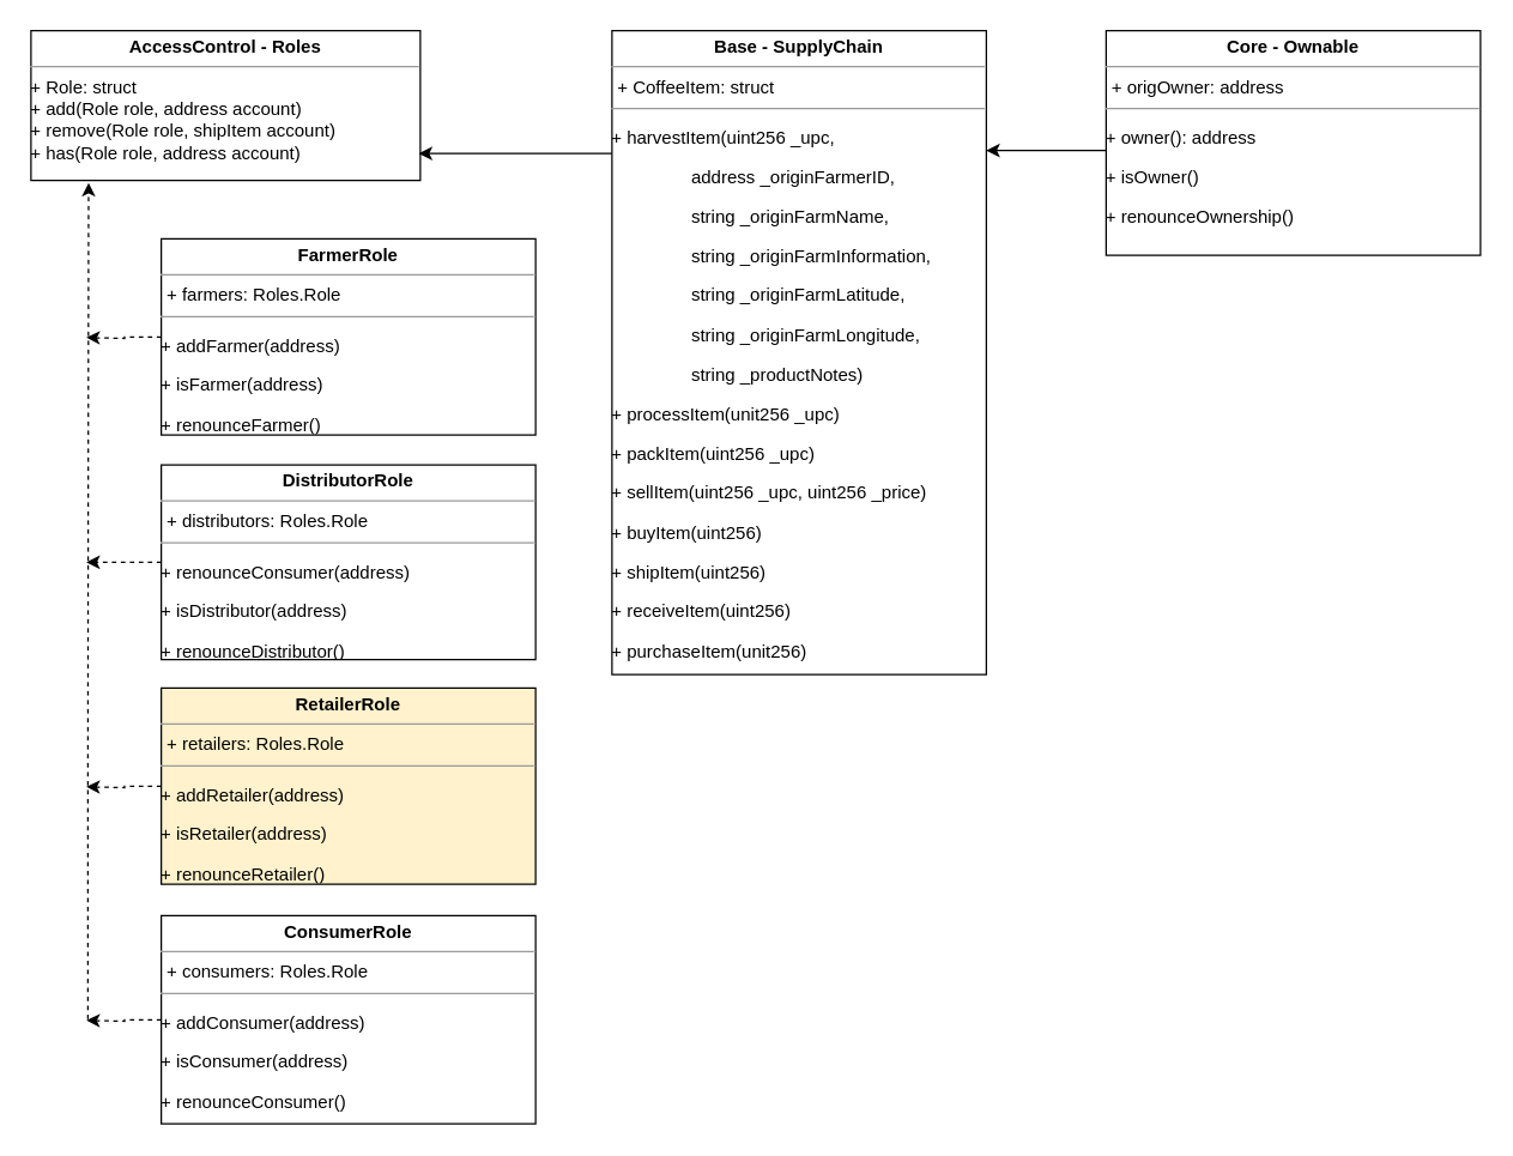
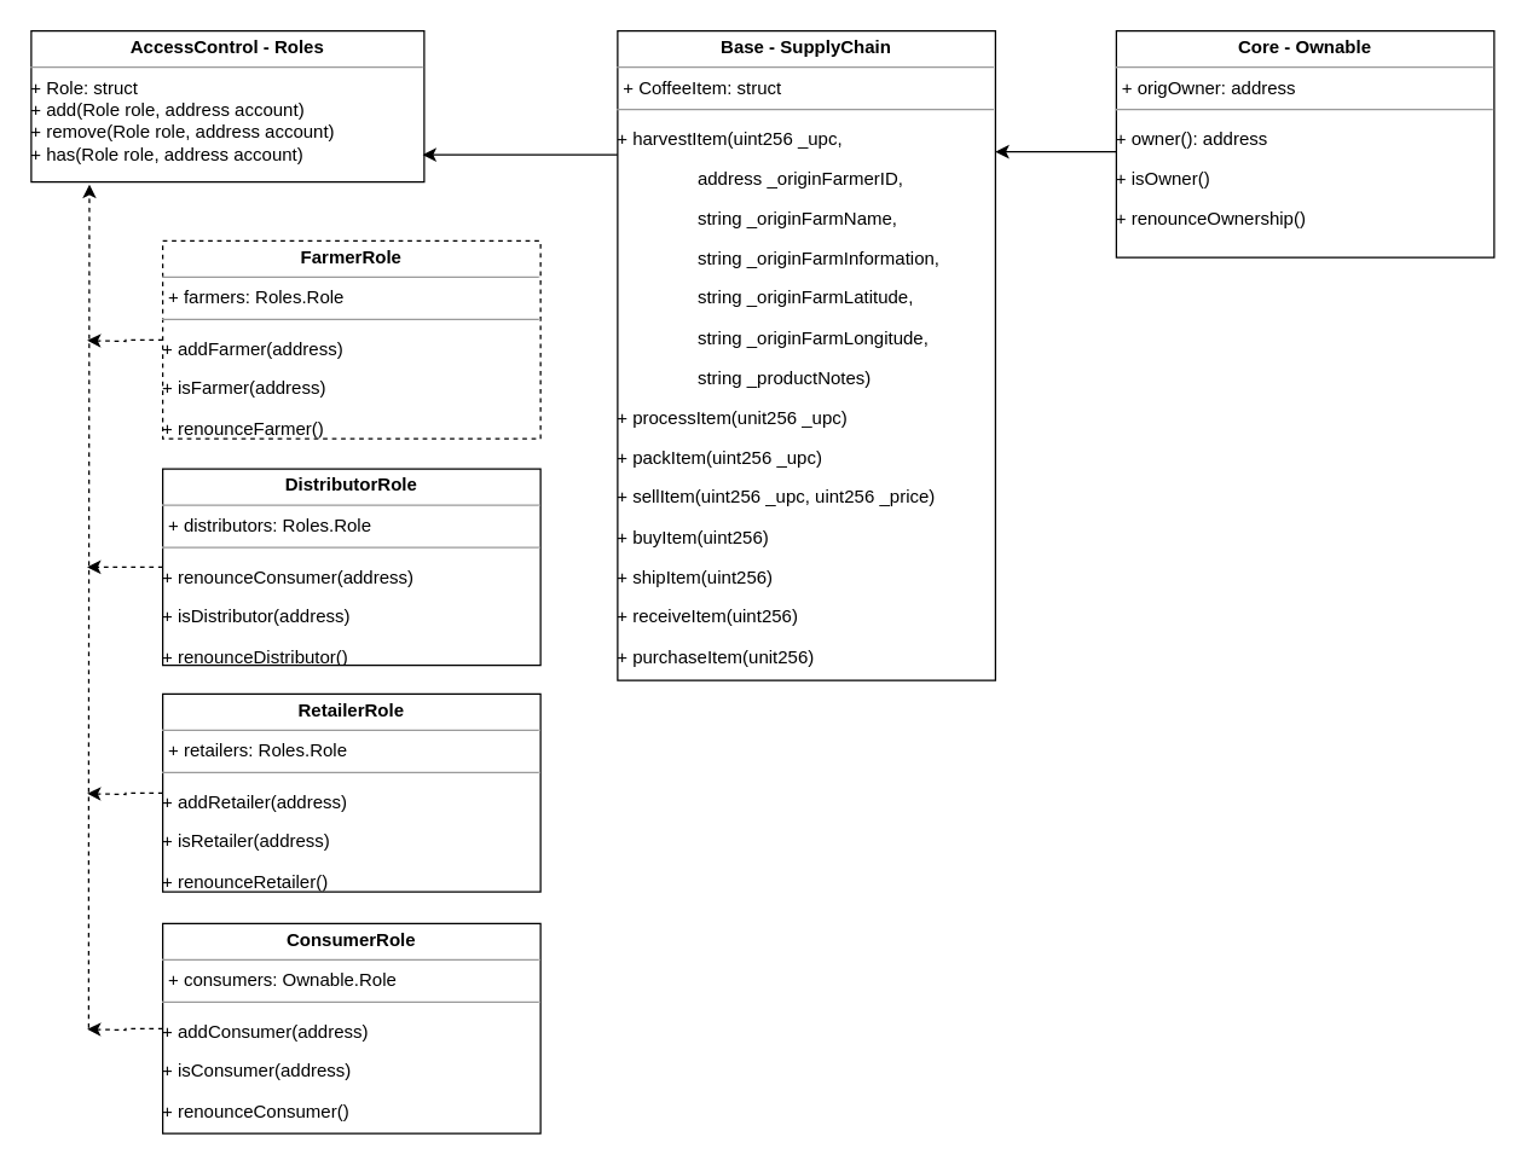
  <mxCell id="0" />
  <mxCell id="1" parent="0" />
- <mxCell id="2" value="&lt;p style=&quot;margin: 0px ; margin-top: 4px ; text-align: center&quot;&gt;&lt;b&gt;AccessControl - Roles&lt;/b&gt;&lt;/p&gt;&lt;hr size=&quot;1&quot;&gt;&lt;div style=&quot;height: 2px&quot;&gt;&lt;div&gt;+ Role: struct&lt;/div&gt;&lt;div&gt;+ add(Role role, address account)&lt;/div&gt;&lt;div&gt;+ remove(Role role, shipItem account)&lt;/div&gt;&lt;div&gt;+ has(Role role, address account)&lt;/div&gt;&lt;div&gt;&lt;br&gt;&lt;/div&gt;&lt;/div&gt;" style="verticalAlign=top;align=left;overflow=fill;fontSize=12;fontFamily=Helvetica;html=1;" parent="1" vertex="1"><mxGeometry x="20" y="20" width="260" height="100" as="geometry" /></mxCell>
+ <mxCell id="2" value="&lt;p style=&quot;margin: 0px ; margin-top: 4px ; text-align: center&quot;&gt;&lt;b&gt;AccessControl - Roles&lt;/b&gt;&lt;/p&gt;&lt;hr size=&quot;1&quot;&gt;&lt;div style=&quot;height: 2px&quot;&gt;&lt;div&gt;+ Role: struct&lt;/div&gt;&lt;div&gt;+ add(Role role, address account)&lt;/div&gt;&lt;div&gt;+ remove(Role role, address account)&lt;/div&gt;&lt;div&gt;+ has(Role role, address account)&lt;/div&gt;&lt;div&gt;&lt;br&gt;&lt;/div&gt;&lt;/div&gt;" style="verticalAlign=top;align=left;overflow=fill;fontSize=12;fontFamily=Helvetica;html=1;" parent="1" vertex="1"><mxGeometry x="20" y="20" width="260" height="100" as="geometry" /></mxCell>
  <mxCell id="3" value="" style="edgeStyle=orthogonalEdgeStyle;rounded=0;orthogonalLoop=1;jettySize=auto;html=1;strokeColor=#000000;" parent="1" source="4" edge="1"><mxGeometry relative="1" as="geometry"><mxPoint x="279" y="102" as="targetPoint" /><Array as="points"><mxPoint x="347" y="102" /><mxPoint x="347" y="102" /></Array></mxGeometry></mxCell>
  <mxCell id="4" value="&lt;p style=&quot;margin: 0px ; margin-top: 4px ; text-align: center&quot;&gt;&lt;b&gt;Base - SupplyChain&lt;/b&gt;&lt;/p&gt;&lt;hr size=&quot;1&quot;&gt;&lt;p style=&quot;margin: 0px ; margin-left: 4px&quot;&gt;+ CoffeeItem: struct&lt;br&gt;&lt;/p&gt;&lt;hr size=&quot;1&quot;&gt;&lt;p&gt;+ harvestItem(&lt;span&gt;uint256&lt;/span&gt;&lt;span&gt; _upc,&amp;nbsp;&lt;/span&gt;&lt;/p&gt;&lt;p&gt;&lt;span&gt;&amp;nbsp; &amp;nbsp; &amp;nbsp; &amp;nbsp; &amp;nbsp; &amp;nbsp; &amp;nbsp; &amp;nbsp; address&lt;/span&gt;&lt;span&gt; _originFarmerID,&amp;nbsp;&lt;/span&gt;&lt;/p&gt;&lt;p&gt;&lt;span&gt;&amp;nbsp; &amp;nbsp; &amp;nbsp; &amp;nbsp; &amp;nbsp; &amp;nbsp; &amp;nbsp; &amp;nbsp; string&lt;/span&gt;&lt;span&gt; _originFarmName,&amp;nbsp;&lt;/span&gt;&lt;/p&gt;&lt;p&gt;&lt;span&gt;&amp;nbsp; &amp;nbsp; &amp;nbsp; &amp;nbsp; &amp;nbsp; &amp;nbsp; &amp;nbsp; &amp;nbsp; string&lt;/span&gt;&lt;span&gt; _originFarmInformation,&amp;nbsp;&lt;/span&gt;&lt;/p&gt;&lt;p&gt;&lt;span&gt;&amp;nbsp; &amp;nbsp; &amp;nbsp; &amp;nbsp; &amp;nbsp; &amp;nbsp; &amp;nbsp; &amp;nbsp; string&lt;/span&gt;&lt;span&gt;  _originFarmLatitude,&amp;nbsp;&lt;/span&gt;&lt;/p&gt;&lt;p&gt;&lt;span&gt;&amp;nbsp; &amp;nbsp; &amp;nbsp; &amp;nbsp; &amp;nbsp; &amp;nbsp; &amp;nbsp; &amp;nbsp; string&lt;/span&gt;&lt;span&gt;  _originFarmLongitude,&amp;nbsp;&lt;/span&gt;&lt;/p&gt;&lt;p&gt;&lt;span&gt;&amp;nbsp; &amp;nbsp; &amp;nbsp; &amp;nbsp; &amp;nbsp; &amp;nbsp; &amp;nbsp; &amp;nbsp; string&lt;/span&gt;&lt;span&gt;  _productNotes&lt;/span&gt;&lt;span&gt;)&lt;/span&gt;&lt;/p&gt;&lt;p&gt;+ processItem(unit256 _upc)&lt;/p&gt;&lt;p&gt;+ packItem(uint256 _upc)&lt;/p&gt;&lt;p&gt;&lt;span&gt;+ sellItem(uint256 _upc, uint256 _price)&lt;/span&gt;&lt;/p&gt;&lt;p&gt;+ buyItem(uint256)&lt;/p&gt;&lt;p&gt;+ shipItem(uint256)&lt;/p&gt;&lt;p&gt;+ receiveItem(uint256)&lt;/p&gt;&lt;p&gt;+ purchaseItem(unit256)&lt;/p&gt;" style="verticalAlign=top;align=left;overflow=fill;fontSize=12;fontFamily=Helvetica;html=1;" parent="1" vertex="1"><mxGeometry x="408" y="20" width="250" height="430" as="geometry" /></mxCell>
  <mxCell id="5" value="" style="edgeStyle=orthogonalEdgeStyle;rounded=0;orthogonalLoop=1;jettySize=auto;html=1;" parent="1" edge="1"><mxGeometry relative="1" as="geometry"><mxPoint x="738" y="100" as="sourcePoint" /><mxPoint x="658" y="100" as="targetPoint" /></mxGeometry></mxCell>
  <mxCell id="6" value="&lt;p style=&quot;margin: 0px ; margin-top: 4px ; text-align: center&quot;&gt;&lt;b&gt;Core - Ownable&lt;/b&gt;&lt;/p&gt;&lt;hr size=&quot;1&quot;&gt;&lt;p style=&quot;margin: 0px ; margin-left: 4px&quot;&gt;+ origOwner: address&lt;br&gt;&lt;/p&gt;&lt;hr size=&quot;1&quot;&gt;&lt;p&gt;+ owner(): address&lt;/p&gt;&lt;p&gt;+ isOwner()&lt;/p&gt;&lt;p&gt;+&amp;nbsp;&lt;span&gt;renounceOwnership&lt;/span&gt;&lt;span&gt;()&lt;/span&gt;&lt;/p&gt;" style="verticalAlign=top;align=left;overflow=fill;fontSize=12;fontFamily=Helvetica;html=1;" parent="1" vertex="1"><mxGeometry x="738" y="20" width="250" height="150" as="geometry" /></mxCell>
  <mxCell id="7" value="" style="edgeStyle=orthogonalEdgeStyle;rounded=0;orthogonalLoop=1;jettySize=auto;html=1;dashed=1;" edge="1" parent="1" source="8"><mxGeometry relative="1" as="geometry"><mxPoint x="57" y="225" as="targetPoint" /></mxGeometry></mxCell>
- <mxCell id="8" value="&lt;p style=&quot;margin: 0px ; margin-top: 4px ; text-align: center&quot;&gt;&lt;b&gt;FarmerRole&lt;/b&gt;&lt;/p&gt;&lt;hr size=&quot;1&quot;&gt;&lt;p style=&quot;margin: 0px ; margin-left: 4px&quot;&gt;+ farmers: Roles.Role&lt;br&gt;&lt;/p&gt;&lt;hr size=&quot;1&quot;&gt;&lt;p&gt;+ addFarmer(address)&lt;/p&gt;&lt;p&gt;+ isFarmer(address)&lt;/p&gt;&lt;p&gt;+&amp;nbsp;&lt;span&gt;renounceFarmer&lt;/span&gt;&lt;span&gt;()&lt;/span&gt;&lt;/p&gt;&lt;p&gt;&lt;br&gt;&lt;/p&gt;&lt;p&gt;&lt;br&gt;&lt;/p&gt;" style="verticalAlign=top;align=left;overflow=fill;fontSize=12;fontFamily=Helvetica;html=1;" parent="1" vertex="1"><mxGeometry x="107" y="159" width="250" height="131" as="geometry" /></mxCell>
+ <mxCell id="8" value="&lt;p style=&quot;margin: 0px ; margin-top: 4px ; text-align: center&quot;&gt;&lt;b&gt;FarmerRole&lt;/b&gt;&lt;/p&gt;&lt;hr size=&quot;1&quot;&gt;&lt;p style=&quot;margin: 0px ; margin-left: 4px&quot;&gt;+ farmers: Roles.Role&lt;br&gt;&lt;/p&gt;&lt;hr size=&quot;1&quot;&gt;&lt;p&gt;+ addFarmer(address)&lt;/p&gt;&lt;p&gt;+ isFarmer(address)&lt;/p&gt;&lt;p&gt;+&amp;nbsp;&lt;span&gt;renounceFarmer&lt;/span&gt;&lt;span&gt;()&lt;/span&gt;&lt;/p&gt;&lt;p&gt;&lt;br&gt;&lt;/p&gt;&lt;p&gt;&lt;br&gt;&lt;/p&gt;" style="verticalAlign=top;align=left;overflow=fill;fontSize=12;fontFamily=Helvetica;html=1;dashed=1;" parent="1" vertex="1"><mxGeometry x="107" y="159" width="250" height="131" as="geometry" /></mxCell>
  <mxCell id="9" value="" style="edgeStyle=orthogonalEdgeStyle;rounded=0;orthogonalLoop=1;jettySize=auto;html=1;dashed=1;" edge="1" parent="1" source="10"><mxGeometry relative="1" as="geometry"><mxPoint x="57" y="375" as="targetPoint" /></mxGeometry></mxCell>
  <mxCell id="10" value="&lt;p style=&quot;margin: 0px ; margin-top: 4px ; text-align: center&quot;&gt;&lt;b&gt;DistributorRole&lt;/b&gt;&lt;/p&gt;&lt;hr size=&quot;1&quot;&gt;&lt;p style=&quot;margin: 0px ; margin-left: 4px&quot;&gt;+ distributors: Roles.Role&lt;br&gt;&lt;/p&gt;&lt;hr size=&quot;1&quot;&gt;&lt;p&gt;+ renounceConsumer(address)&lt;/p&gt;&lt;p&gt;+ isDistributor(address)&lt;/p&gt;&lt;p&gt;+&amp;nbsp;renounceDistributor()&lt;/p&gt;&lt;p&gt;&lt;br&gt;&lt;/p&gt;" style="verticalAlign=top;align=left;overflow=fill;fontSize=12;fontFamily=Helvetica;html=1;" parent="1" vertex="1"><mxGeometry x="107" y="310" width="250" height="130" as="geometry" /></mxCell>
  <mxCell id="11" value="" style="edgeStyle=orthogonalEdgeStyle;rounded=0;orthogonalLoop=1;jettySize=auto;html=1;dashed=1;" edge="1" parent="1" source="12"><mxGeometry relative="1" as="geometry"><mxPoint x="57" y="525" as="targetPoint" /></mxGeometry></mxCell>
- <mxCell id="12" value="&lt;p style=&quot;margin: 0px ; margin-top: 4px ; text-align: center&quot;&gt;&lt;b&gt;RetailerRole&lt;/b&gt;&lt;/p&gt;&lt;hr size=&quot;1&quot;&gt;&lt;p style=&quot;margin: 0px ; margin-left: 4px&quot;&gt;+ retailers: Roles.Role&lt;br&gt;&lt;/p&gt;&lt;hr size=&quot;1&quot;&gt;&lt;p&gt;+ addRetailer(address)&lt;/p&gt;&lt;p&gt;+ isRetailer(address)&lt;/p&gt;&lt;p&gt;+&amp;nbsp;renounceRetailer()&lt;/p&gt;&lt;p&gt;&lt;br&gt;&lt;/p&gt;" style="verticalAlign=top;align=left;overflow=fill;fontSize=12;fontFamily=Helvetica;html=1;fillColor=#fff2cc;" parent="1" vertex="1"><mxGeometry x="107" y="459" width="250" height="131" as="geometry" /></mxCell>
+ <mxCell id="12" value="&lt;p style=&quot;margin: 0px ; margin-top: 4px ; text-align: center&quot;&gt;&lt;b&gt;RetailerRole&lt;/b&gt;&lt;/p&gt;&lt;hr size=&quot;1&quot;&gt;&lt;p style=&quot;margin: 0px ; margin-left: 4px&quot;&gt;+ retailers: Roles.Role&lt;br&gt;&lt;/p&gt;&lt;hr size=&quot;1&quot;&gt;&lt;p&gt;+ addRetailer(address)&lt;/p&gt;&lt;p&gt;+ isRetailer(address)&lt;/p&gt;&lt;p&gt;+&amp;nbsp;renounceRetailer()&lt;/p&gt;&lt;p&gt;&lt;br&gt;&lt;/p&gt;" style="verticalAlign=top;align=left;overflow=fill;fontSize=12;fontFamily=Helvetica;html=1;" parent="1" vertex="1"><mxGeometry x="107" y="459" width="250" height="131" as="geometry" /></mxCell>
  <mxCell id="13" value="" style="edgeStyle=orthogonalEdgeStyle;rounded=0;orthogonalLoop=1;jettySize=auto;html=1;dashed=1;" edge="1" parent="1" source="14"><mxGeometry relative="1" as="geometry"><mxPoint x="57" y="681" as="targetPoint" /></mxGeometry></mxCell>
- <mxCell id="14" value="&lt;p style=&quot;margin: 0px ; margin-top: 4px ; text-align: center&quot;&gt;&lt;b&gt;ConsumerRole&lt;/b&gt;&lt;/p&gt;&lt;hr size=&quot;1&quot;&gt;&lt;p style=&quot;margin: 0px ; margin-left: 4px&quot;&gt;+ consumers: Roles.Role&lt;br&gt;&lt;/p&gt;&lt;hr size=&quot;1&quot;&gt;&lt;p&gt;+ addConsumer(address)&lt;/p&gt;&lt;p&gt;+ isConsumer(address)&lt;/p&gt;&lt;p&gt;+&amp;nbsp;renounceConsumer()&lt;/p&gt;&lt;p&gt;&lt;br&gt;&lt;/p&gt;" style="verticalAlign=top;align=left;overflow=fill;fontSize=12;fontFamily=Helvetica;html=1;" parent="1" vertex="1"><mxGeometry x="107" y="611" width="250" height="139" as="geometry" /></mxCell>
+ <mxCell id="14" value="&lt;p style=&quot;margin: 0px ; margin-top: 4px ; text-align: center&quot;&gt;&lt;b&gt;ConsumerRole&lt;/b&gt;&lt;/p&gt;&lt;hr size=&quot;1&quot;&gt;&lt;p style=&quot;margin: 0px ; margin-left: 4px&quot;&gt;+ consumers: Ownable.Role&lt;br&gt;&lt;/p&gt;&lt;hr size=&quot;1&quot;&gt;&lt;p&gt;+ addConsumer(address)&lt;/p&gt;&lt;p&gt;+ isConsumer(address)&lt;/p&gt;&lt;p&gt;+&amp;nbsp;renounceConsumer()&lt;/p&gt;&lt;p&gt;&lt;br&gt;&lt;/p&gt;" style="verticalAlign=top;align=left;overflow=fill;fontSize=12;fontFamily=Helvetica;html=1;" parent="1" vertex="1"><mxGeometry x="107" y="611" width="250" height="139" as="geometry" /></mxCell>
  <mxCell id="15" value="" style="edgeStyle=orthogonalEdgeStyle;rounded=0;orthogonalLoop=1;jettySize=auto;html=1;strokeColor=#000000;entryX=0.148;entryY=1.017;entryDx=0;entryDy=0;entryPerimeter=0;dashed=1;" parent="1" target="2" edge="1"><mxGeometry relative="1" as="geometry"><mxPoint x="58" y="680" as="sourcePoint" /><mxPoint x="19" y="525" as="targetPoint" /><Array as="points"><mxPoint x="58" y="510" /><mxPoint x="58" y="510" /></Array></mxGeometry></mxCell>
